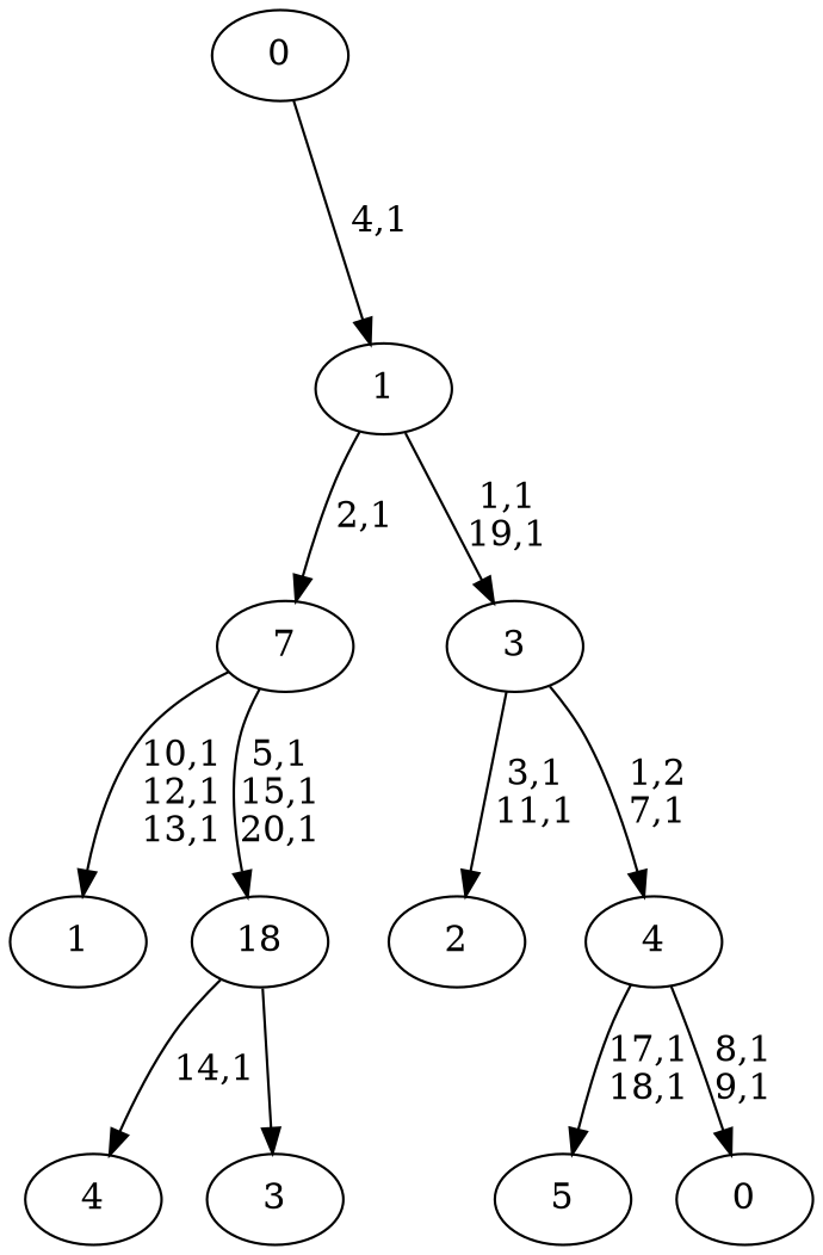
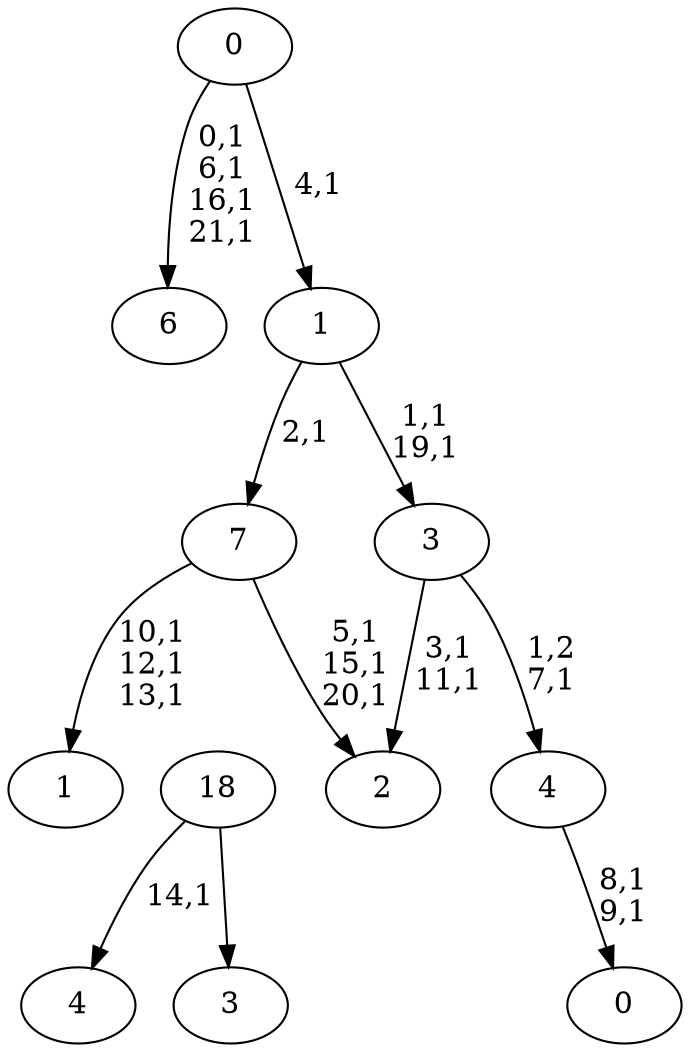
  digraph {
-   n2 [label=5]
+   n1 [label=6]
    n3 [label=4]
    n4 [label=3]
    18
    n6 [label=2]
    n7 [label=1]
    n8 [label=7]
    n9 [label=0]
    4
    3
    1
    0
    18 -> n3 [label="14,1"]
    18 -> n4
-   n8 -> 18 [label="5,1\n15,1\n20,1"]
+   n8 -> n6 [label="5,1\n15,1\n20,1"]
    n8 -> n7 [label="10,1\n12,1\n13,1"]
-   4 -> n2 [label="17,1\n18,1"]
    4 -> n9 [label="8,1\n9,1"]
    3 -> n6 [label="3,1\n11,1"]
    3 -> 4 [label="1,2\n7,1"]
    1 -> n8 [label="2,1"]
    1 -> 3 [label="1,1\n19,1"]
+   0 -> n1 [label="0,1\n6,1\n16,1\n21,1"]
    0 -> 1 [label="4,1"]
  }
